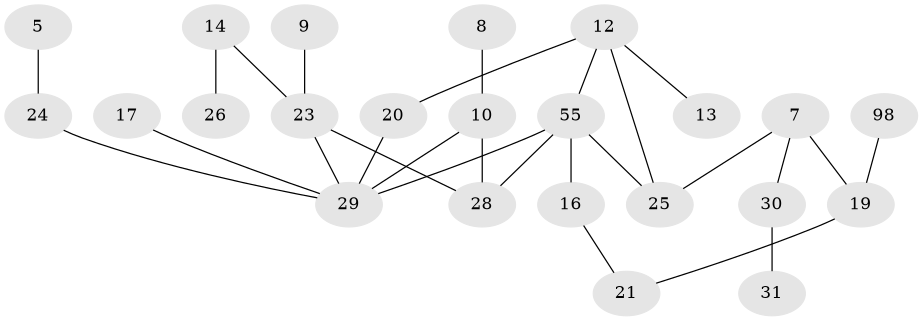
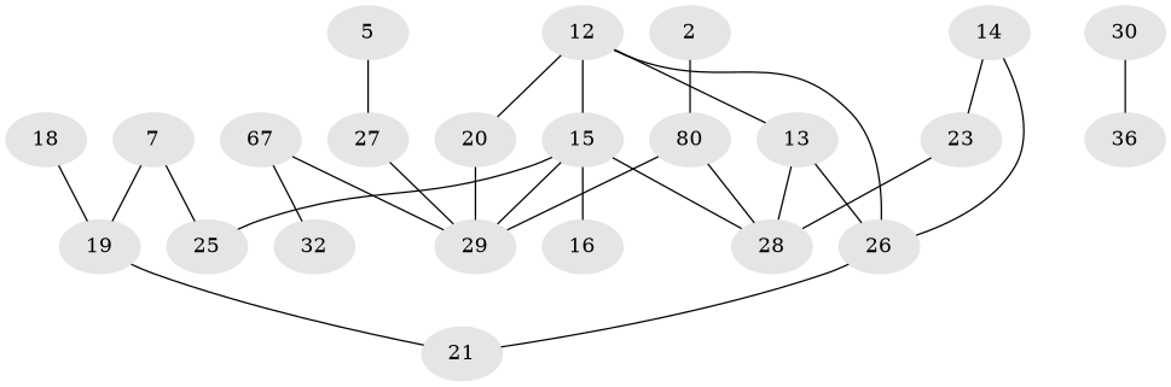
  graph {
    node [color=gray90 style=filled]
    edge [weight=1.0]
    5
-   27 [label=24]
+   27
    29
    7
    19
    30
    25
    21
-   31
-   8
-   10
+   31 [label=36]
+   8 [label=2]
+   10 [label=80]
    28
-   9
    23
    12
    13
-   15 [label=55]
+   15
    20
    26
    16
    14
-   17
-   18 [label=98]
+   17 [label=67]
+   32
+   18
    5 -- 27
    27 -- 29
    7 -- 19
-   7 -- 30
    7 -- 25
    19 -- 21
    30 -- 31
    8 -- 10
    10 -- 29
    10 -- 28
-   9 -- 23
-   23 -- 29
    23 -- 28
    12 -- 13
    12 -- 15
    12 -- 20
-   12 -- 25
+   12 -- 26
+   13 -- 28 [weight=2.0]
+   13 -- 26
    15 -- 29
    15 -- 25
    15 -- 28
    15 -- 16
    20 -- 29
-   16 -- 21
+   26 -- 21
    14 -- 23
    14 -- 26
    17 -- 29
+   17 -- 32
    18 -- 19
  }
